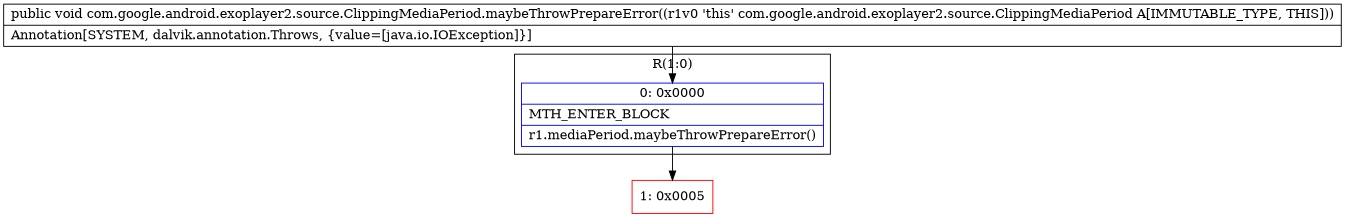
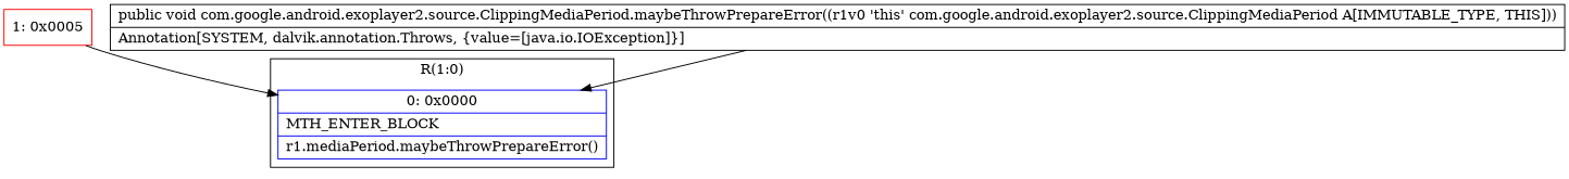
  digraph {
    node [shape=record]
    n1 [color=blue label="{0\:\ 0x0000|MTH_ENTER_BLOCK\l|r1.mediaPeriod.maybeThrowPrepareError()\l}"]
    n2 [color=red label="{1\:\ 0x0005}"]
    n3 [label="{public void com.google.android.exoplayer2.source.ClippingMediaPeriod.maybeThrowPrepareError((r1v0 'this' com.google.android.exoplayer2.source.ClippingMediaPeriod A[IMMUTABLE_TYPE, THIS]))  | Annotation[SYSTEM, dalvik.annotation.Throws, \{value=[java.io.IOException]\}]\l}"]
    subgraph cluster_1 {
      label="R(1:0)"
      n1
    }
-   n1 -> n2
+   n2 -> n1
    n3 -> n1
  }
